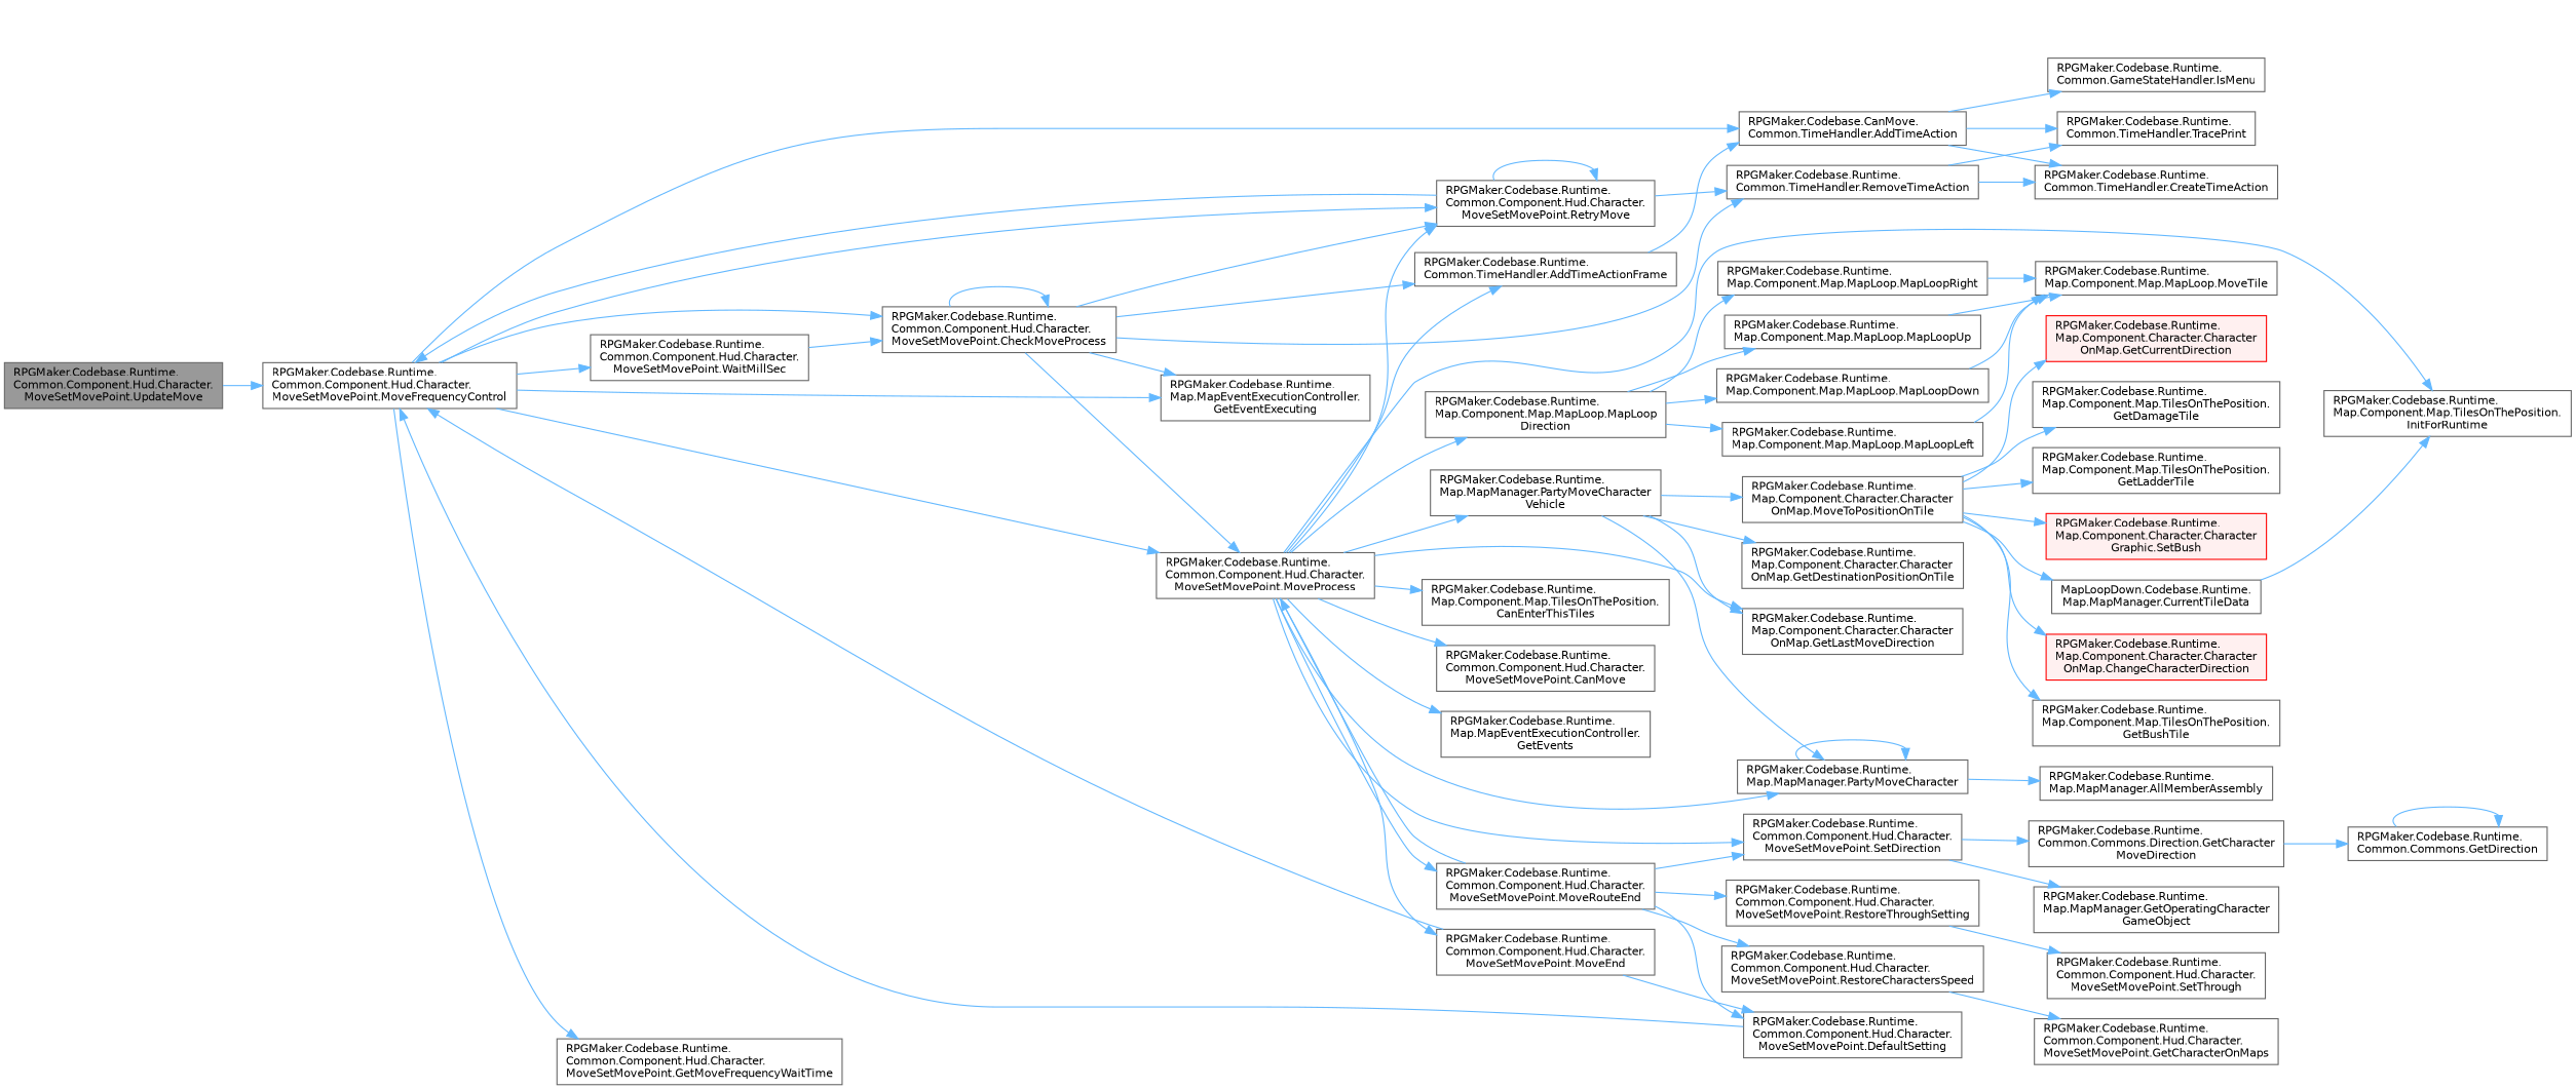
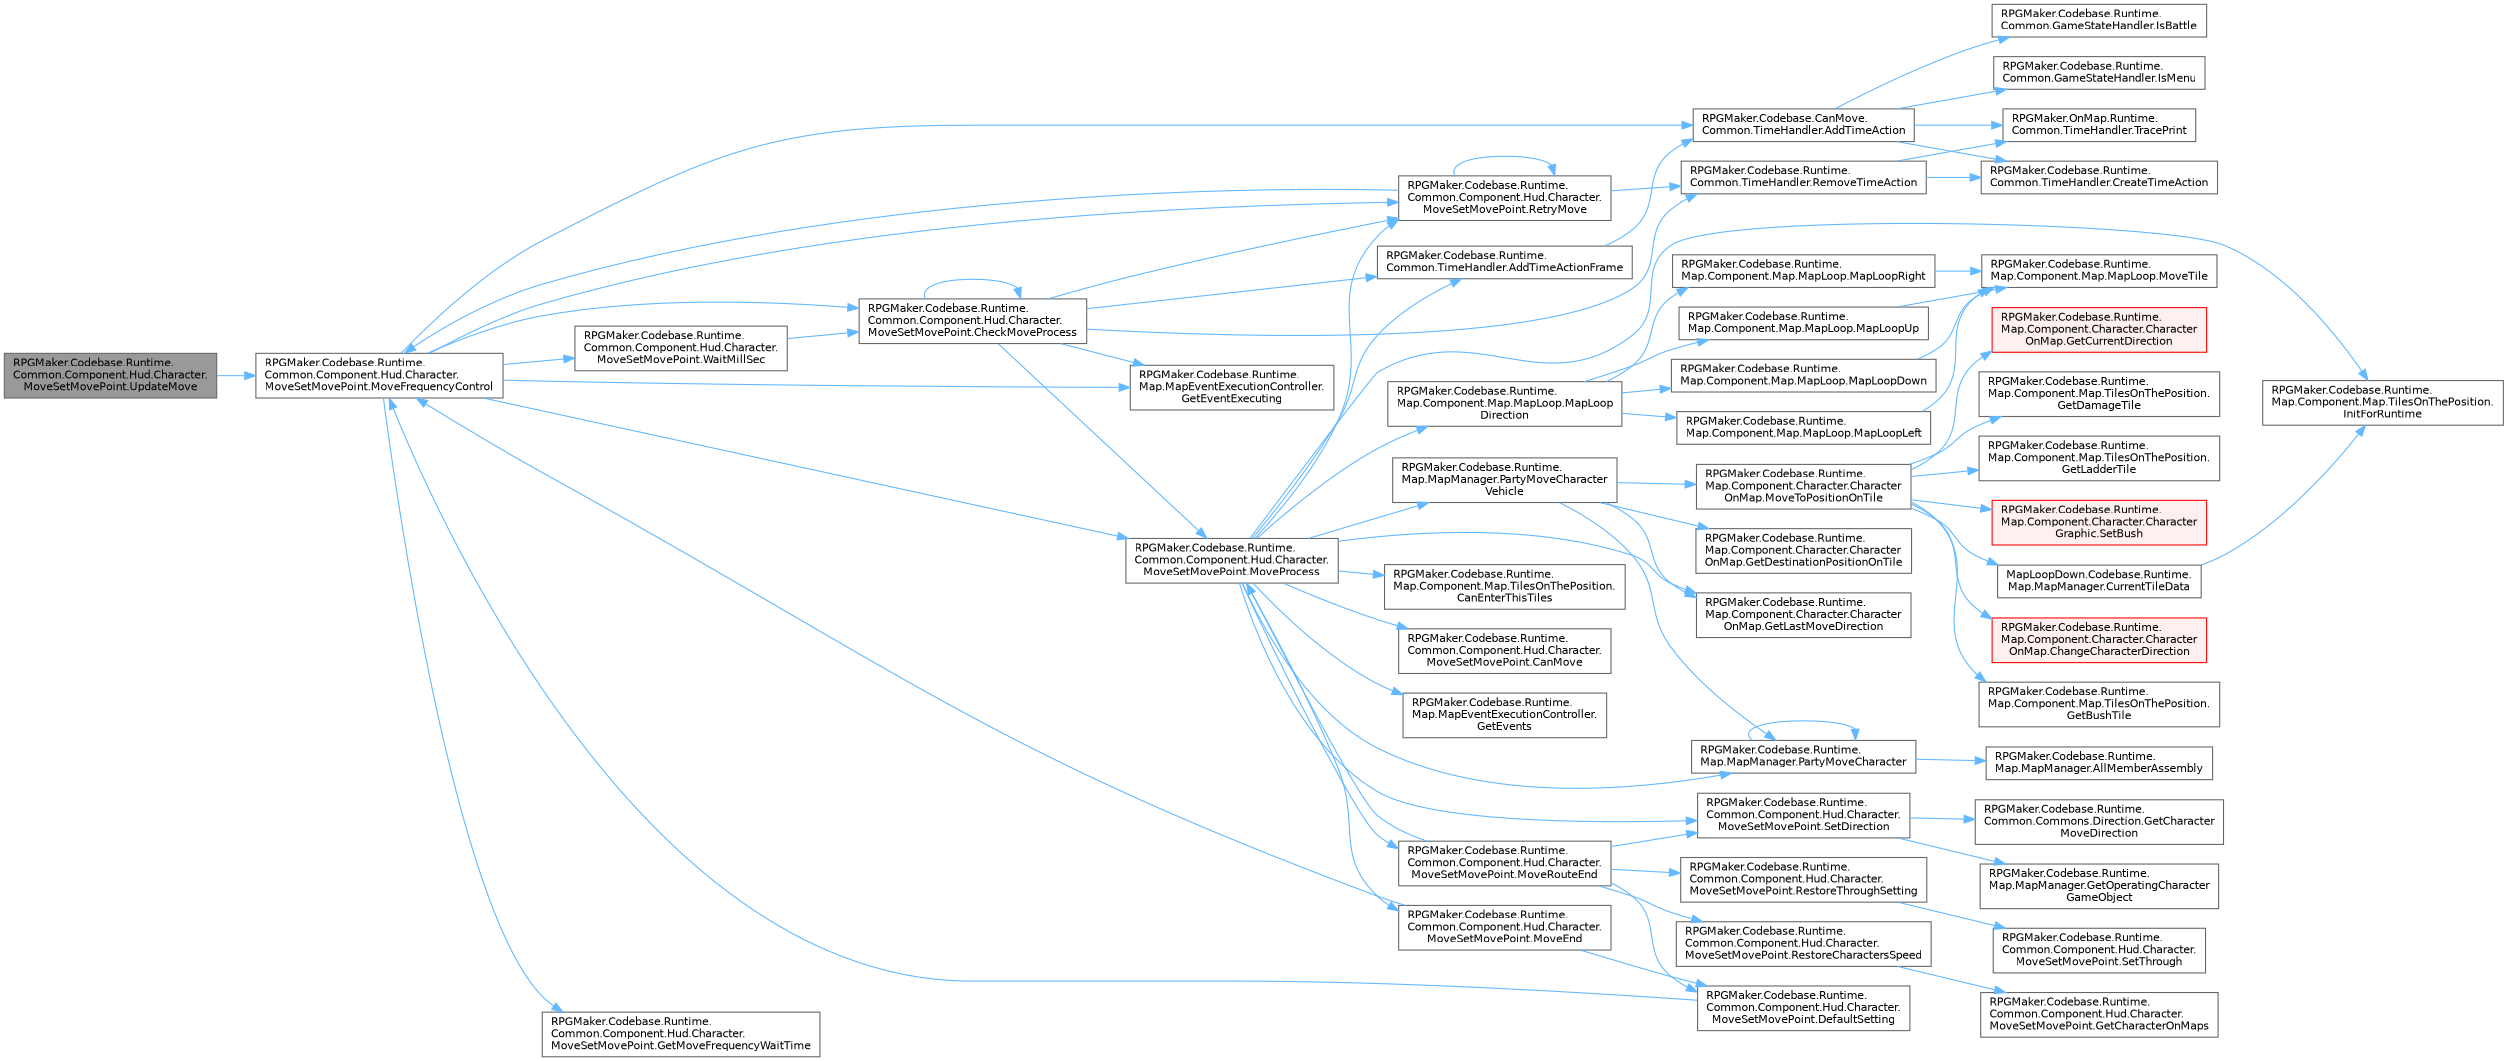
  digraph {
    rankdir=LR
    node [color=grey40 fillcolor=white fontname=Helvetica fontsize=10 shape=box style=filled]
    edge [color=steelblue1 fontname=Helvetica fontsize=10 labelfontname=Helvetica labelfontsize=10 style=solid]
    n1 [color=gray40 fillcolor=grey60 fontcolor=black height=0.2 label="RPGMaker.Codebase.Runtime.\lCommon.Component.Hud.Character.\lMoveSetMovePoint.UpdateMove" width=0.4]
    n2 [height=0.2 label="RPGMaker.Codebase.Runtime.\lCommon.Component.Hud.Character.\lMoveSetMovePoint.MoveFrequencyControl" width=0.4]
    n3 [height=0.2 label="RPGMaker.Codebase.CanMove.\lCommon.TimeHandler.AddTimeAction" width=0.4]
    n4 [height=0.2 label="RPGMaker.Codebase.Runtime.\lCommon.Component.Hud.Character.\lMoveSetMovePoint.CheckMoveProcess" width=0.4]
    n5 [height=0.2 label="RPGMaker.Codebase.Runtime.\lMap.MapEventExecutionController.\lGetEventExecuting" width=0.4]
    n6 [height=0.2 label="RPGMaker.Codebase.Runtime.\lCommon.Component.Hud.Character.\lMoveSetMovePoint.MoveProcess" width=0.4]
    n7 [height=0.2 label="RPGMaker.Codebase.Runtime.\lCommon.Component.Hud.Character.\lMoveSetMovePoint.RetryMove" width=0.4]
    n8 [height=0.2 label="RPGMaker.Codebase.Runtime.\lCommon.Component.Hud.Character.\lMoveSetMovePoint.GetMoveFrequencyWaitTime" width=0.4]
    n9 [height=0.2 label="RPGMaker.Codebase.Runtime.\lCommon.Component.Hud.Character.\lMoveSetMovePoint.WaitMillSec" width=0.4]
    n10 [height=0.2 label="RPGMaker.Codebase.Runtime.\lCommon.TimeHandler.CreateTimeAction" width=0.4]
+   n11 [height=0.2 label="RPGMaker.Codebase.Runtime.\lCommon.GameStateHandler.IsBattle" width=0.4]
    n12 [height=0.2 label="RPGMaker.Codebase.Runtime.\lCommon.GameStateHandler.IsMenu" width=0.4]
-   n13 [height=0.2 label="RPGMaker.Codebase.Runtime.\lCommon.TimeHandler.TracePrint" width=0.4]
+   n13 [height=0.2 label="RPGMaker.OnMap.Runtime.\lCommon.TimeHandler.TracePrint" width=0.4]
    n14 [height=0.2 label="RPGMaker.Codebase.Runtime.\lCommon.TimeHandler.AddTimeActionFrame" width=0.4]
    n15 [height=0.2 label="RPGMaker.Codebase.Runtime.\lCommon.TimeHandler.RemoveTimeAction" width=0.4]
    n16 [height=0.2 label="RPGMaker.Codebase.Runtime.\lMap.Component.Map.TilesOnThePosition.\lCanEnterThisTiles" width=0.4]
    n17 [height=0.2 label="RPGMaker.Codebase.Runtime.\lCommon.Component.Hud.Character.\lMoveSetMovePoint.CanMove" width=0.4]
    n18 [height=0.2 label="RPGMaker.Codebase.Runtime.\lMap.MapEventExecutionController.\lGetEvents" width=0.4]
    n19 [height=0.2 label="RPGMaker.Codebase.Runtime.\lMap.Component.Character.Character\lOnMap.GetLastMoveDirection" width=0.4]
    n20 [height=0.2 label="RPGMaker.Codebase.Runtime.\lMap.Component.Map.TilesOnThePosition.\lInitForRuntime" width=0.4]
    n21 [height=0.2 label="RPGMaker.Codebase.Runtime.\lMap.Component.Map.MapLoop.MapLoop\lDirection" width=0.4]
    n22 [height=0.2 label="RPGMaker.Codebase.Runtime.\lCommon.Component.Hud.Character.\lMoveSetMovePoint.MoveEnd" width=0.4]
    n23 [height=0.2 label="RPGMaker.Codebase.Runtime.\lCommon.Component.Hud.Character.\lMoveSetMovePoint.MoveRouteEnd" width=0.4]
    n24 [height=0.2 label="RPGMaker.Codebase.Runtime.\lCommon.Component.Hud.Character.\lMoveSetMovePoint.SetDirection" width=0.4]
    n25 [height=0.2 label="RPGMaker.Codebase.Runtime.\lMap.MapManager.PartyMoveCharacter" width=0.4]
    n26 [height=0.2 label="RPGMaker.Codebase.Runtime.\lMap.MapManager.PartyMoveCharacter\lVehicle" width=0.4]
    n27 [height=0.2 label="RPGMaker.Codebase.Runtime.\lMap.Component.Map.MapLoop.MapLoopDown" width=0.4]
    n28 [height=0.2 label="RPGMaker.Codebase.Runtime.\lMap.Component.Map.MapLoop.MapLoopLeft" width=0.4]
    n29 [height=0.2 label="RPGMaker.Codebase.Runtime.\lMap.Component.Map.MapLoop.MapLoopRight" width=0.4]
    n30 [height=0.2 label="RPGMaker.Codebase.Runtime.\lMap.Component.Map.MapLoop.MapLoopUp" width=0.4]
    n31 [height=0.2 label="RPGMaker.Codebase.Runtime.\lCommon.Component.Hud.Character.\lMoveSetMovePoint.DefaultSetting" width=0.4]
    n32 [height=0.2 label="RPGMaker.Codebase.Runtime.\lCommon.Component.Hud.Character.\lMoveSetMovePoint.RestoreCharactersSpeed" width=0.4]
    n33 [height=0.2 label="RPGMaker.Codebase.Runtime.\lCommon.Component.Hud.Character.\lMoveSetMovePoint.RestoreThroughSetting" width=0.4]
    n34 [height=0.2 label="RPGMaker.Codebase.Runtime.\lCommon.Commons.Direction.GetCharacter\lMoveDirection" width=0.4]
    n35 [height=0.2 label="RPGMaker.Codebase.Runtime.\lMap.MapManager.GetOperatingCharacter\lGameObject" width=0.4]
    n36 [height=0.2 label="RPGMaker.Codebase.Runtime.\lMap.MapManager.AllMemberAssembly" width=0.4]
    n37 [height=0.2 label="RPGMaker.Codebase.Runtime.\lMap.Component.Character.Character\lOnMap.GetDestinationPositionOnTile" width=0.4]
    n38 [height=0.2 label="RPGMaker.Codebase.Runtime.\lMap.Component.Character.Character\lOnMap.MoveToPositionOnTile" width=0.4]
    n39 [height=0.2 label="RPGMaker.Codebase.Runtime.\lMap.Component.Map.MapLoop.MoveTile" width=0.4]
    n40 [height=0.2 label="RPGMaker.Codebase.Runtime.\lCommon.Component.Hud.Character.\lMoveSetMovePoint.GetCharacterOnMaps" width=0.4]
    n41 [height=0.2 label="RPGMaker.Codebase.Runtime.\lCommon.Component.Hud.Character.\lMoveSetMovePoint.SetThrough" width=0.4]
-   n42 [height=0.2 label="RPGMaker.Codebase.Runtime.\lCommon.Commons.GetDirection" width=0.4]
    n43 [height=0.2 label="MapLoopDown.Codebase.Runtime.\lMap.MapManager.CurrentTileData" width=0.4]
    n44 [color=red fillcolor="#FFF0F0" height=0.2 label="RPGMaker.Codebase.Runtime.\lMap.Component.Character.Character\lOnMap.ChangeCharacterDirection" width=0.4]
    n45 [height=0.2 label="RPGMaker.Codebase.Runtime.\lMap.Component.Map.TilesOnThePosition.\lGetBushTile" width=0.4]
    n46 [color=red fillcolor="#FFF0F0" height=0.2 label="RPGMaker.Codebase.Runtime.\lMap.Component.Character.Character\lOnMap.GetCurrentDirection" width=0.4]
    n47 [height=0.2 label="RPGMaker.Codebase.Runtime.\lMap.Component.Map.TilesOnThePosition.\lGetDamageTile" width=0.4]
    n48 [height=0.2 label="RPGMaker.Codebase.Runtime.\lMap.Component.Map.TilesOnThePosition.\lGetLadderTile" width=0.4]
    n49 [color=red fillcolor="#FFF0F0" height=0.2 label="RPGMaker.Codebase.Runtime.\lMap.Component.Character.Character\lGraphic.SetBush" width=0.4]
    n1 -> n2
    n2 -> n3
    n2 -> n4
    n2 -> n5
    n2 -> n6
    n2 -> n7
    n2 -> n8
    n2 -> n9
    n3 -> n10
+   n3 -> n11
    n3 -> n12
    n3 -> n13
    n4 -> n4
    n4 -> n5
    n4 -> n6
    n4 -> n7
    n4 -> n14
    n4 -> n15
    n6 -> n7
    n6 -> n14
    n6 -> n16
    n6 -> n17
    n6 -> n18
    n6 -> n19
    n6 -> n20
    n6 -> n21
    n6 -> n22
    n6 -> n23
    n6 -> n24
    n6 -> n25
    n6 -> n26
    n7 -> n2
    n7 -> n7
    n7 -> n15
    n9 -> n4
    n14 -> n3
    n15 -> n10
    n15 -> n13
    n21 -> n27
    n21 -> n28
    n21 -> n29
    n21 -> n30
    n22 -> n2
    n22 -> n31
    n23 -> n6
    n23 -> n24
    n23 -> n31
    n23 -> n32
    n23 -> n33
    n24 -> n34
    n24 -> n35
    n25 -> n25
    n25 -> n36
    n26 -> n19
    n26 -> n25
    n26 -> n37
    n26 -> n38
    n27 -> n39
    n28 -> n39
    n29 -> n39
    n30 -> n39
    n31 -> n2
    n32 -> n40
    n33 -> n41
-   n34 -> n42
    n38 -> n43
    n38 -> n44
    n38 -> n45
    n38 -> n46
    n38 -> n47
    n38 -> n48
    n38 -> n49
-   n42 -> n42
    n43 -> n20
  }
